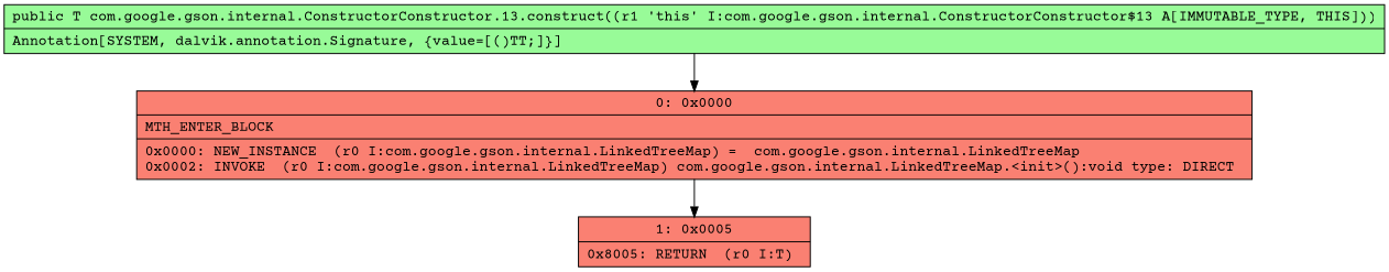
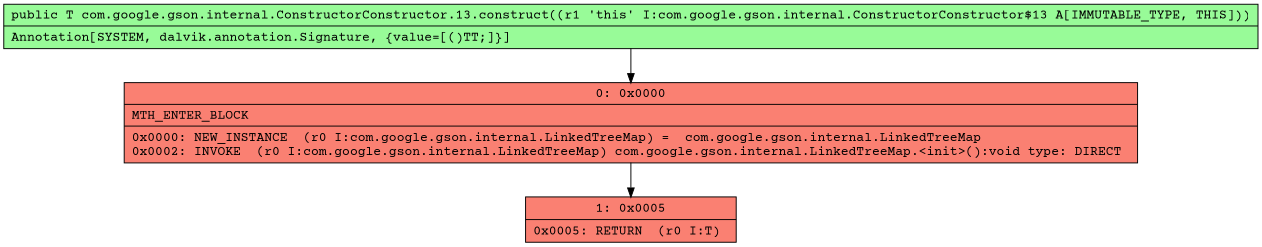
  digraph {
    fontname="Courier Prime"
    node [shape=record style=filled fillcolor=salmon fontname="Courier Prime"]
    edge [fontname="Courier Prime"]
    n1 [label="{0\:\ 0x0000|MTH_ENTER_BLOCK\l|0x0000: NEW_INSTANCE  (r0 I:com.google.gson.internal.LinkedTreeMap) =  com.google.gson.internal.LinkedTreeMap \l0x0002: INVOKE  (r0 I:com.google.gson.internal.LinkedTreeMap) com.google.gson.internal.LinkedTreeMap.\<init\>():void type: DIRECT \l}"]
-   n2 [label="{1\:\ 0x0005|0x8005: RETURN  (r0 I:T) \l}"]
+   n2 [label="{1\:\ 0x0005|0x0005: RETURN  (r0 I:T) \l}"]
    n3 [label="{public T com.google.gson.internal.ConstructorConstructor.13.construct((r1 'this' I:com.google.gson.internal.ConstructorConstructor$13 A[IMMUTABLE_TYPE, THIS]))  | Annotation[SYSTEM, dalvik.annotation.Signature, \{value=[()TT;]\}]\l}" fillcolor=palegreen]
    n1 -> n2
    n3 -> n1
  }
